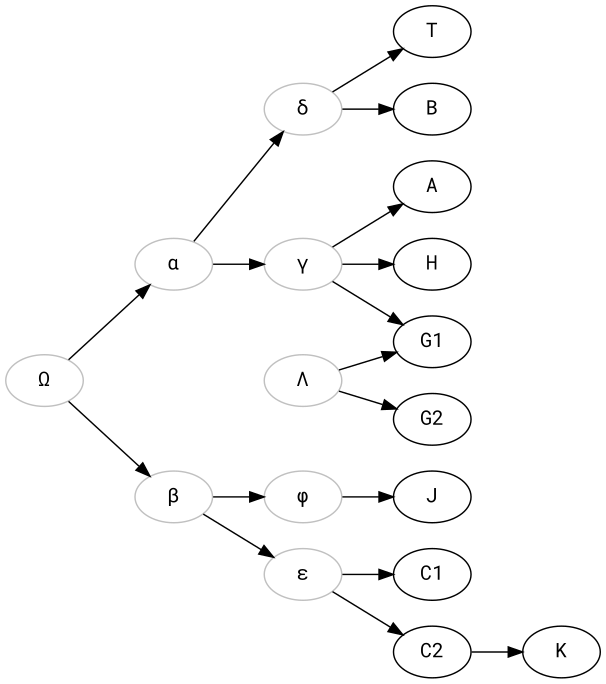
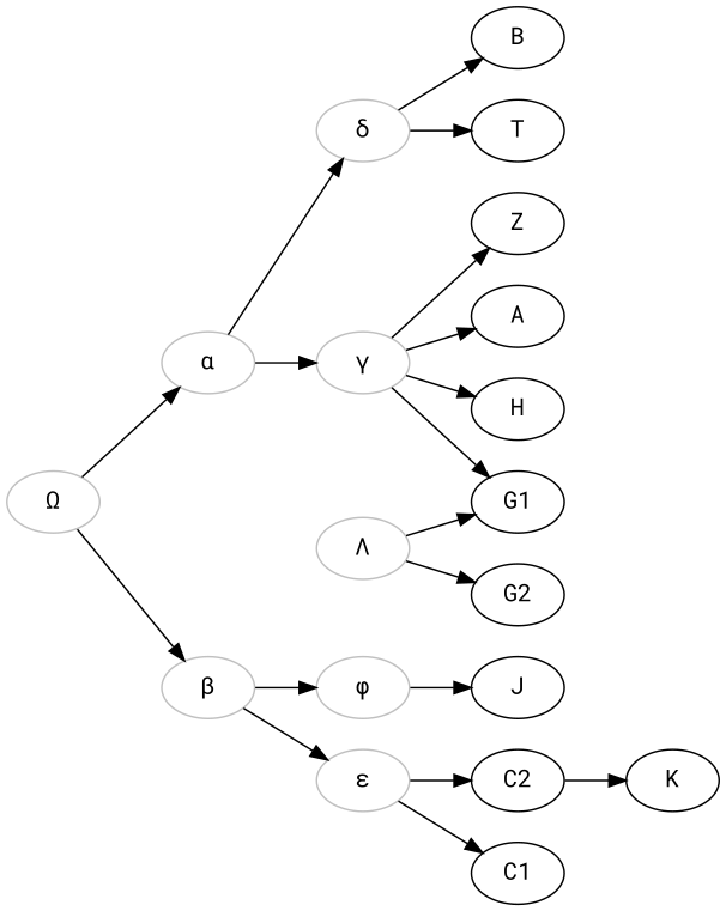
  digraph {
    fontname="Roboto Mono"
    rankdir=LR
    node [fontname="Roboto Mono"]
    edge [fontname="Roboto Mono"]
    n1 [color=grey label="Ω"]
    n2 [color=grey label="α"]
    n3 [color=grey label="β"]
    n4 [color=grey label="γ"]
    n5 [color=grey label="δ"]
    n6 [color=grey label="ε"]
    n7 [color=grey label="φ"]
    H
+   Z
    A
    G1
    B
    T
    C1
    C2
    J
    n17 [color=grey label="Λ"]
    G2
    K
    n1 -> n2
    n1 -> n3
    n2 -> n4
    n2 -> n5
    n3 -> n6
    n3 -> n7
    n4 -> H
+   n4 -> Z
    n4 -> A
    n4 -> G1
    n5 -> B
    n5 -> T
    n6 -> C1
    n6 -> C2
    n7 -> J
    C2 -> K
    n17 -> G1
    n17 -> G2
  }
